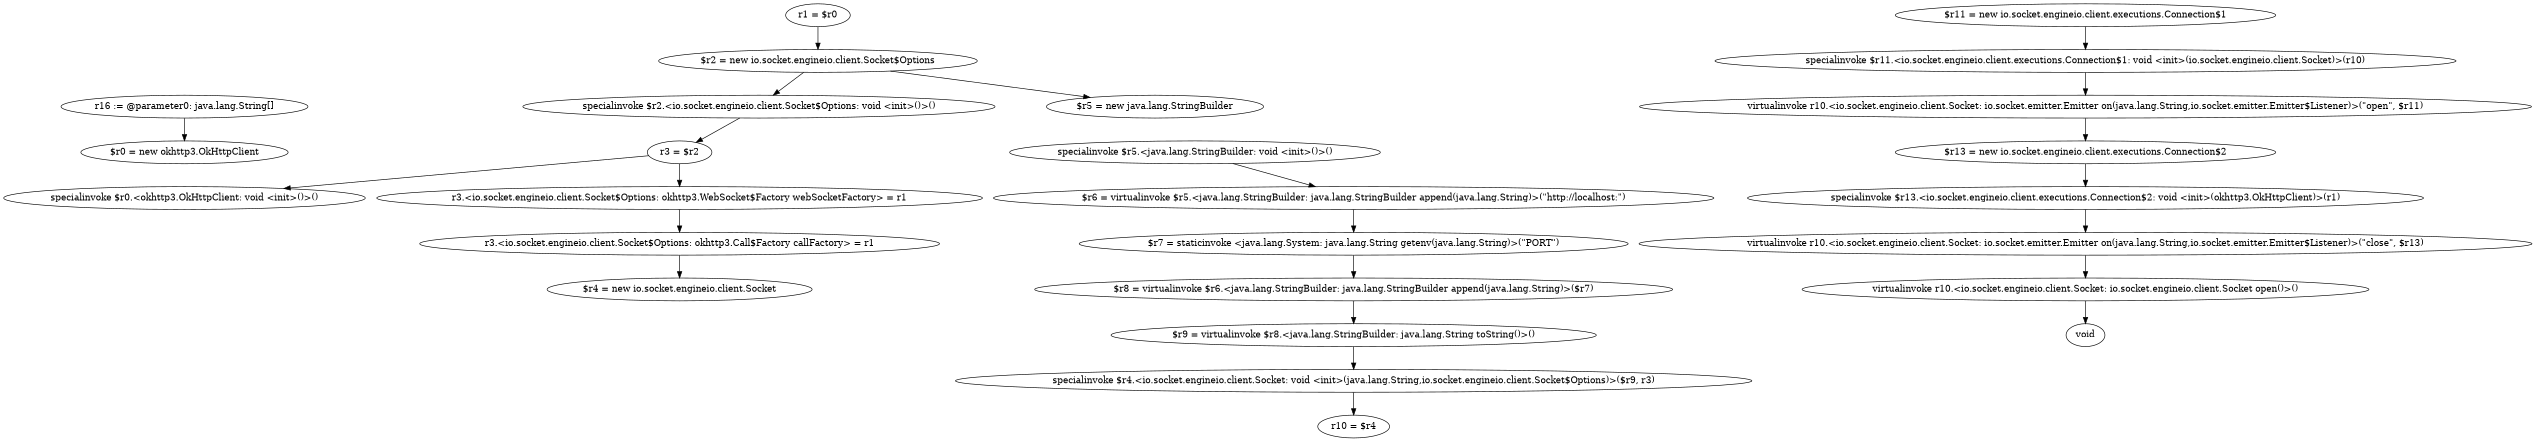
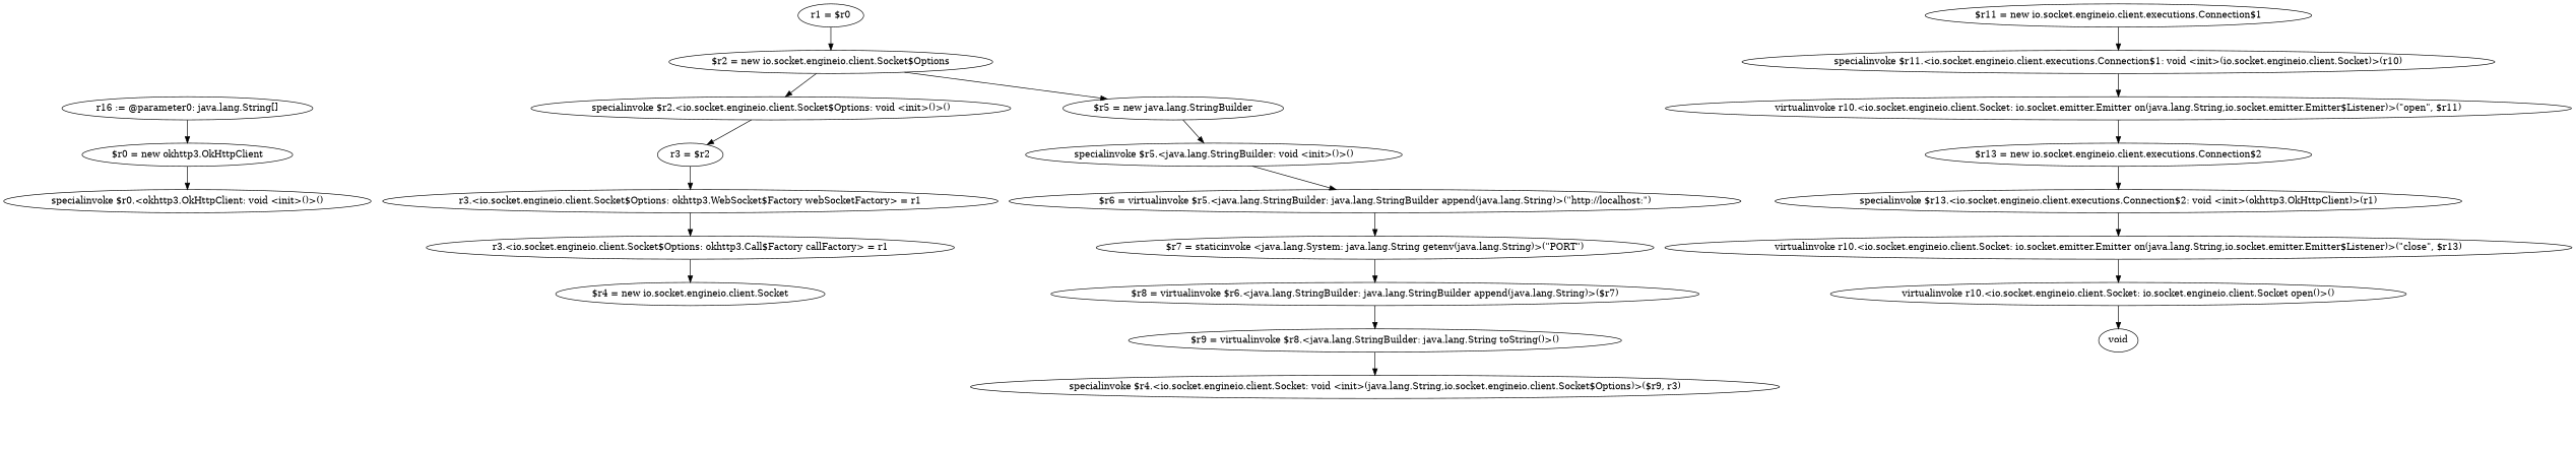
  digraph {
    "r16 := @parameter0: java.lang.String[]"
    "$r0 = new okhttp3.OkHttpClient"
    "specialinvoke $r0.<okhttp3.OkHttpClient: void <init>()>()"
    "r1 = $r0"
    "$r2 = new io.socket.engineio.client.Socket$Options"
    "specialinvoke $r2.<io.socket.engineio.client.Socket$Options: void <init>()>()"
    "$r5 = new java.lang.StringBuilder"
    "r3 = $r2"
    "r3.<io.socket.engineio.client.Socket$Options: okhttp3.WebSocket$Factory webSocketFactory> = r1"
    "r3.<io.socket.engineio.client.Socket$Options: okhttp3.Call$Factory callFactory> = r1"
    "$r4 = new io.socket.engineio.client.Socket"
    "specialinvoke $r5.<java.lang.StringBuilder: void <init>()>()"
    "$r6 = virtualinvoke $r5.<java.lang.StringBuilder: java.lang.StringBuilder append(java.lang.String)>(\"http://localhost:\")"
    "$r7 = staticinvoke <java.lang.System: java.lang.String getenv(java.lang.String)>(\"PORT\")"
    "$r8 = virtualinvoke $r6.<java.lang.StringBuilder: java.lang.StringBuilder append(java.lang.String)>($r7)"
    "$r9 = virtualinvoke $r8.<java.lang.StringBuilder: java.lang.String toString()>()"
    "specialinvoke $r4.<io.socket.engineio.client.Socket: void <init>(java.lang.String,io.socket.engineio.client.Socket$Options)>($r9, r3)"
-   "r10 = $r4"
    "$r11 = new io.socket.engineio.client.executions.Connection$1"
    "specialinvoke $r11.<io.socket.engineio.client.executions.Connection$1: void <init>(io.socket.engineio.client.Socket)>(r10)"
    "virtualinvoke r10.<io.socket.engineio.client.Socket: io.socket.emitter.Emitter on(java.lang.String,io.socket.emitter.Emitter$Listener)>(\"open\", $r11)"
    "$r13 = new io.socket.engineio.client.executions.Connection$2"
    "specialinvoke $r13.<io.socket.engineio.client.executions.Connection$2: void <init>(okhttp3.OkHttpClient)>(r1)"
    "virtualinvoke r10.<io.socket.engineio.client.Socket: io.socket.emitter.Emitter on(java.lang.String,io.socket.emitter.Emitter$Listener)>(\"close\", $r13)"
    "virtualinvoke r10.<io.socket.engineio.client.Socket: io.socket.engineio.client.Socket open()>()"
    n26 [label=void]
    "r16 := @parameter0: java.lang.String[]" -> "$r0 = new okhttp3.OkHttpClient"
-   "r3 = $r2" -> "specialinvoke $r0.<okhttp3.OkHttpClient: void <init>()>()"
+   "$r0 = new okhttp3.OkHttpClient" -> "specialinvoke $r0.<okhttp3.OkHttpClient: void <init>()>()"
    "r1 = $r0" -> "$r2 = new io.socket.engineio.client.Socket$Options"
    "$r2 = new io.socket.engineio.client.Socket$Options" -> "specialinvoke $r2.<io.socket.engineio.client.Socket$Options: void <init>()>()"
    "$r2 = new io.socket.engineio.client.Socket$Options" -> "$r5 = new java.lang.StringBuilder"
    "specialinvoke $r2.<io.socket.engineio.client.Socket$Options: void <init>()>()" -> "r3 = $r2"
+   "$r5 = new java.lang.StringBuilder" -> "specialinvoke $r5.<java.lang.StringBuilder: void <init>()>()"
    "r3 = $r2" -> "r3.<io.socket.engineio.client.Socket$Options: okhttp3.WebSocket$Factory webSocketFactory> = r1"
    "r3.<io.socket.engineio.client.Socket$Options: okhttp3.WebSocket$Factory webSocketFactory> = r1" -> "r3.<io.socket.engineio.client.Socket$Options: okhttp3.Call$Factory callFactory> = r1"
    "r3.<io.socket.engineio.client.Socket$Options: okhttp3.Call$Factory callFactory> = r1" -> "$r4 = new io.socket.engineio.client.Socket"
    "specialinvoke $r5.<java.lang.StringBuilder: void <init>()>()" -> "$r6 = virtualinvoke $r5.<java.lang.StringBuilder: java.lang.StringBuilder append(java.lang.String)>(\"http://localhost:\")"
    "$r6 = virtualinvoke $r5.<java.lang.StringBuilder: java.lang.StringBuilder append(java.lang.String)>(\"http://localhost:\")" -> "$r7 = staticinvoke <java.lang.System: java.lang.String getenv(java.lang.String)>(\"PORT\")"
    "$r7 = staticinvoke <java.lang.System: java.lang.String getenv(java.lang.String)>(\"PORT\")" -> "$r8 = virtualinvoke $r6.<java.lang.StringBuilder: java.lang.StringBuilder append(java.lang.String)>($r7)"
    "$r8 = virtualinvoke $r6.<java.lang.StringBuilder: java.lang.StringBuilder append(java.lang.String)>($r7)" -> "$r9 = virtualinvoke $r8.<java.lang.StringBuilder: java.lang.String toString()>()"
    "$r9 = virtualinvoke $r8.<java.lang.StringBuilder: java.lang.String toString()>()" -> "specialinvoke $r4.<io.socket.engineio.client.Socket: void <init>(java.lang.String,io.socket.engineio.client.Socket$Options)>($r9, r3)"
-   "specialinvoke $r4.<io.socket.engineio.client.Socket: void <init>(java.lang.String,io.socket.engineio.client.Socket$Options)>($r9, r3)" -> "r10 = $r4"
    "$r11 = new io.socket.engineio.client.executions.Connection$1" -> "specialinvoke $r11.<io.socket.engineio.client.executions.Connection$1: void <init>(io.socket.engineio.client.Socket)>(r10)"
    "specialinvoke $r11.<io.socket.engineio.client.executions.Connection$1: void <init>(io.socket.engineio.client.Socket)>(r10)" -> "virtualinvoke r10.<io.socket.engineio.client.Socket: io.socket.emitter.Emitter on(java.lang.String,io.socket.emitter.Emitter$Listener)>(\"open\", $r11)"
    "virtualinvoke r10.<io.socket.engineio.client.Socket: io.socket.emitter.Emitter on(java.lang.String,io.socket.emitter.Emitter$Listener)>(\"open\", $r11)" -> "$r13 = new io.socket.engineio.client.executions.Connection$2"
    "$r13 = new io.socket.engineio.client.executions.Connection$2" -> "specialinvoke $r13.<io.socket.engineio.client.executions.Connection$2: void <init>(okhttp3.OkHttpClient)>(r1)"
    "specialinvoke $r13.<io.socket.engineio.client.executions.Connection$2: void <init>(okhttp3.OkHttpClient)>(r1)" -> "virtualinvoke r10.<io.socket.engineio.client.Socket: io.socket.emitter.Emitter on(java.lang.String,io.socket.emitter.Emitter$Listener)>(\"close\", $r13)"
    "virtualinvoke r10.<io.socket.engineio.client.Socket: io.socket.emitter.Emitter on(java.lang.String,io.socket.emitter.Emitter$Listener)>(\"close\", $r13)" -> "virtualinvoke r10.<io.socket.engineio.client.Socket: io.socket.engineio.client.Socket open()>()"
    "virtualinvoke r10.<io.socket.engineio.client.Socket: io.socket.engineio.client.Socket open()>()" -> n26
  }
